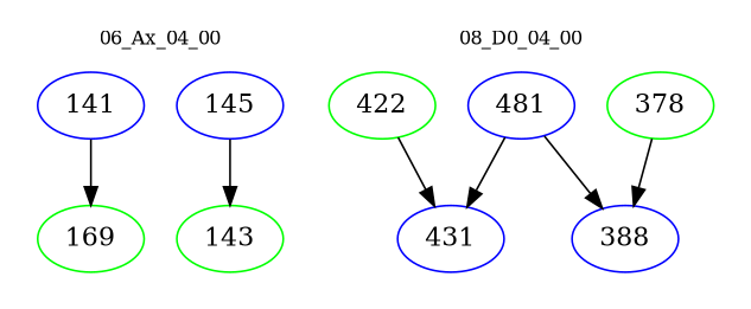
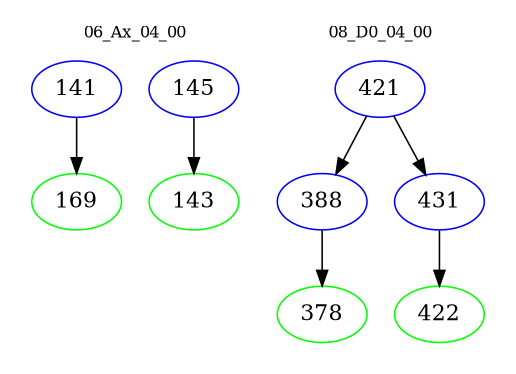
  digraph {
    node [color=blue]
    edge [color=black]
    n1 [label=145]
    n2 [label=141]
    n3 [color=green label=143]
    n4 [color=green label=169]
-   n5 [label=481]
+   n5 [label=421]
    n6 [label=388]
    n7 [label=431]
    n8 [color=green label=378]
    n9 [color=green label=422]
    subgraph cluster_1 {
      color=white
      fontsize=10
      label="06_Ax_04_00"
      n1
      n2
      n3
      n4
    }
    subgraph cluster_2 {
      color=white
      fontsize=10
      label="08_D0_04_00"
      n5
      n6
      n7
      n8
      n9
    }
    n1 -> n3
    n2 -> n4
    n5 -> n6
    n5 -> n7
-   n8 -> n6
-   n9 -> n7
+   n6 -> n8
+   n7 -> n9
  }
